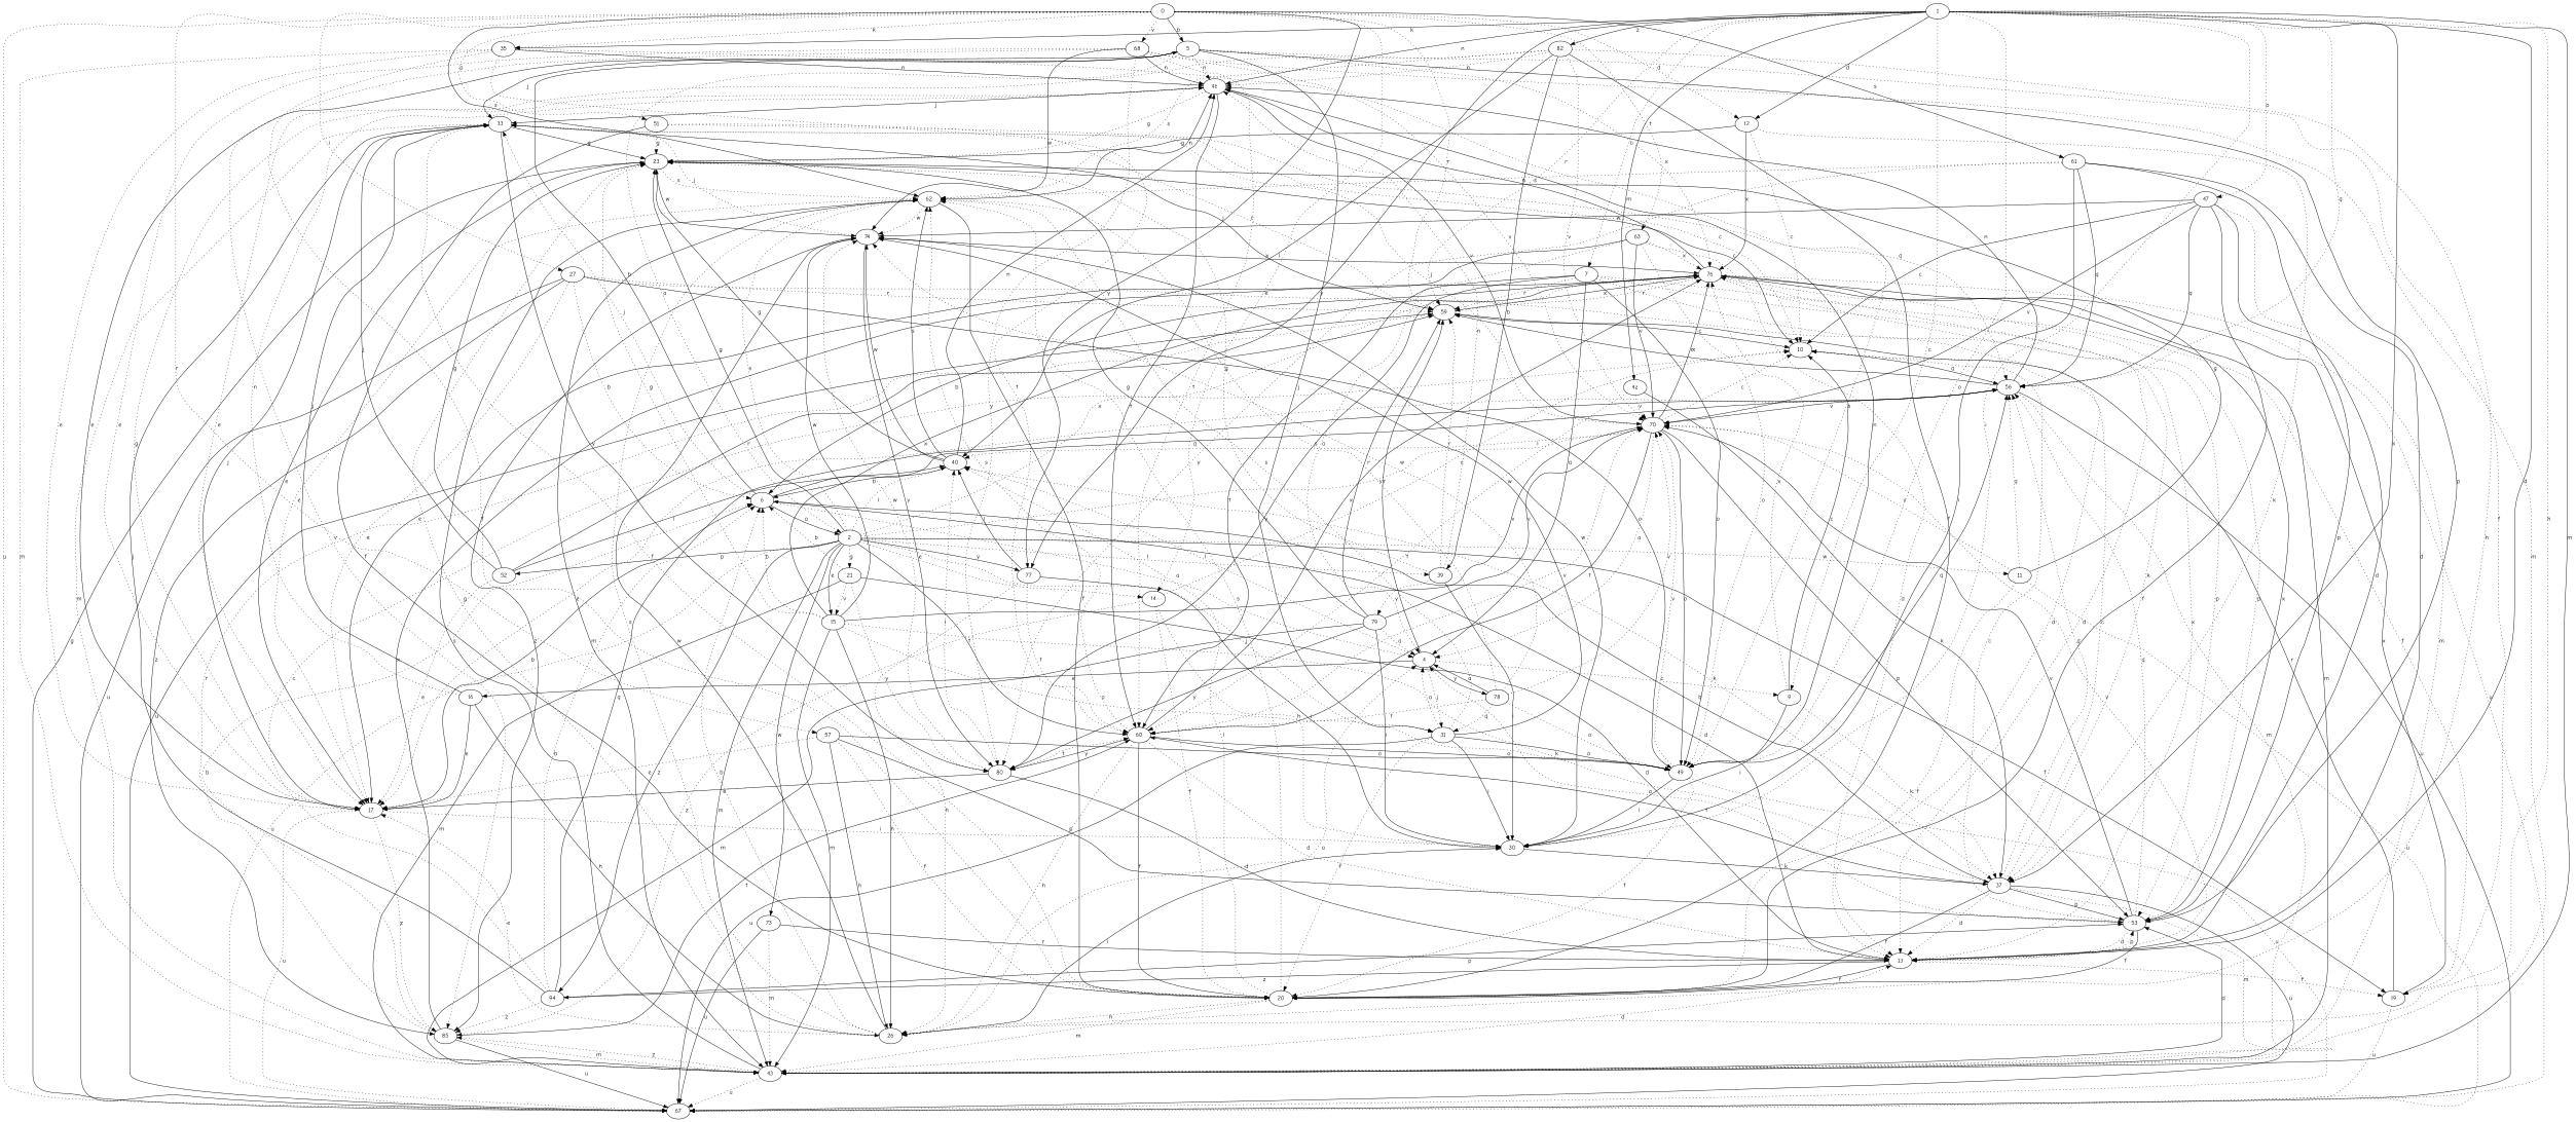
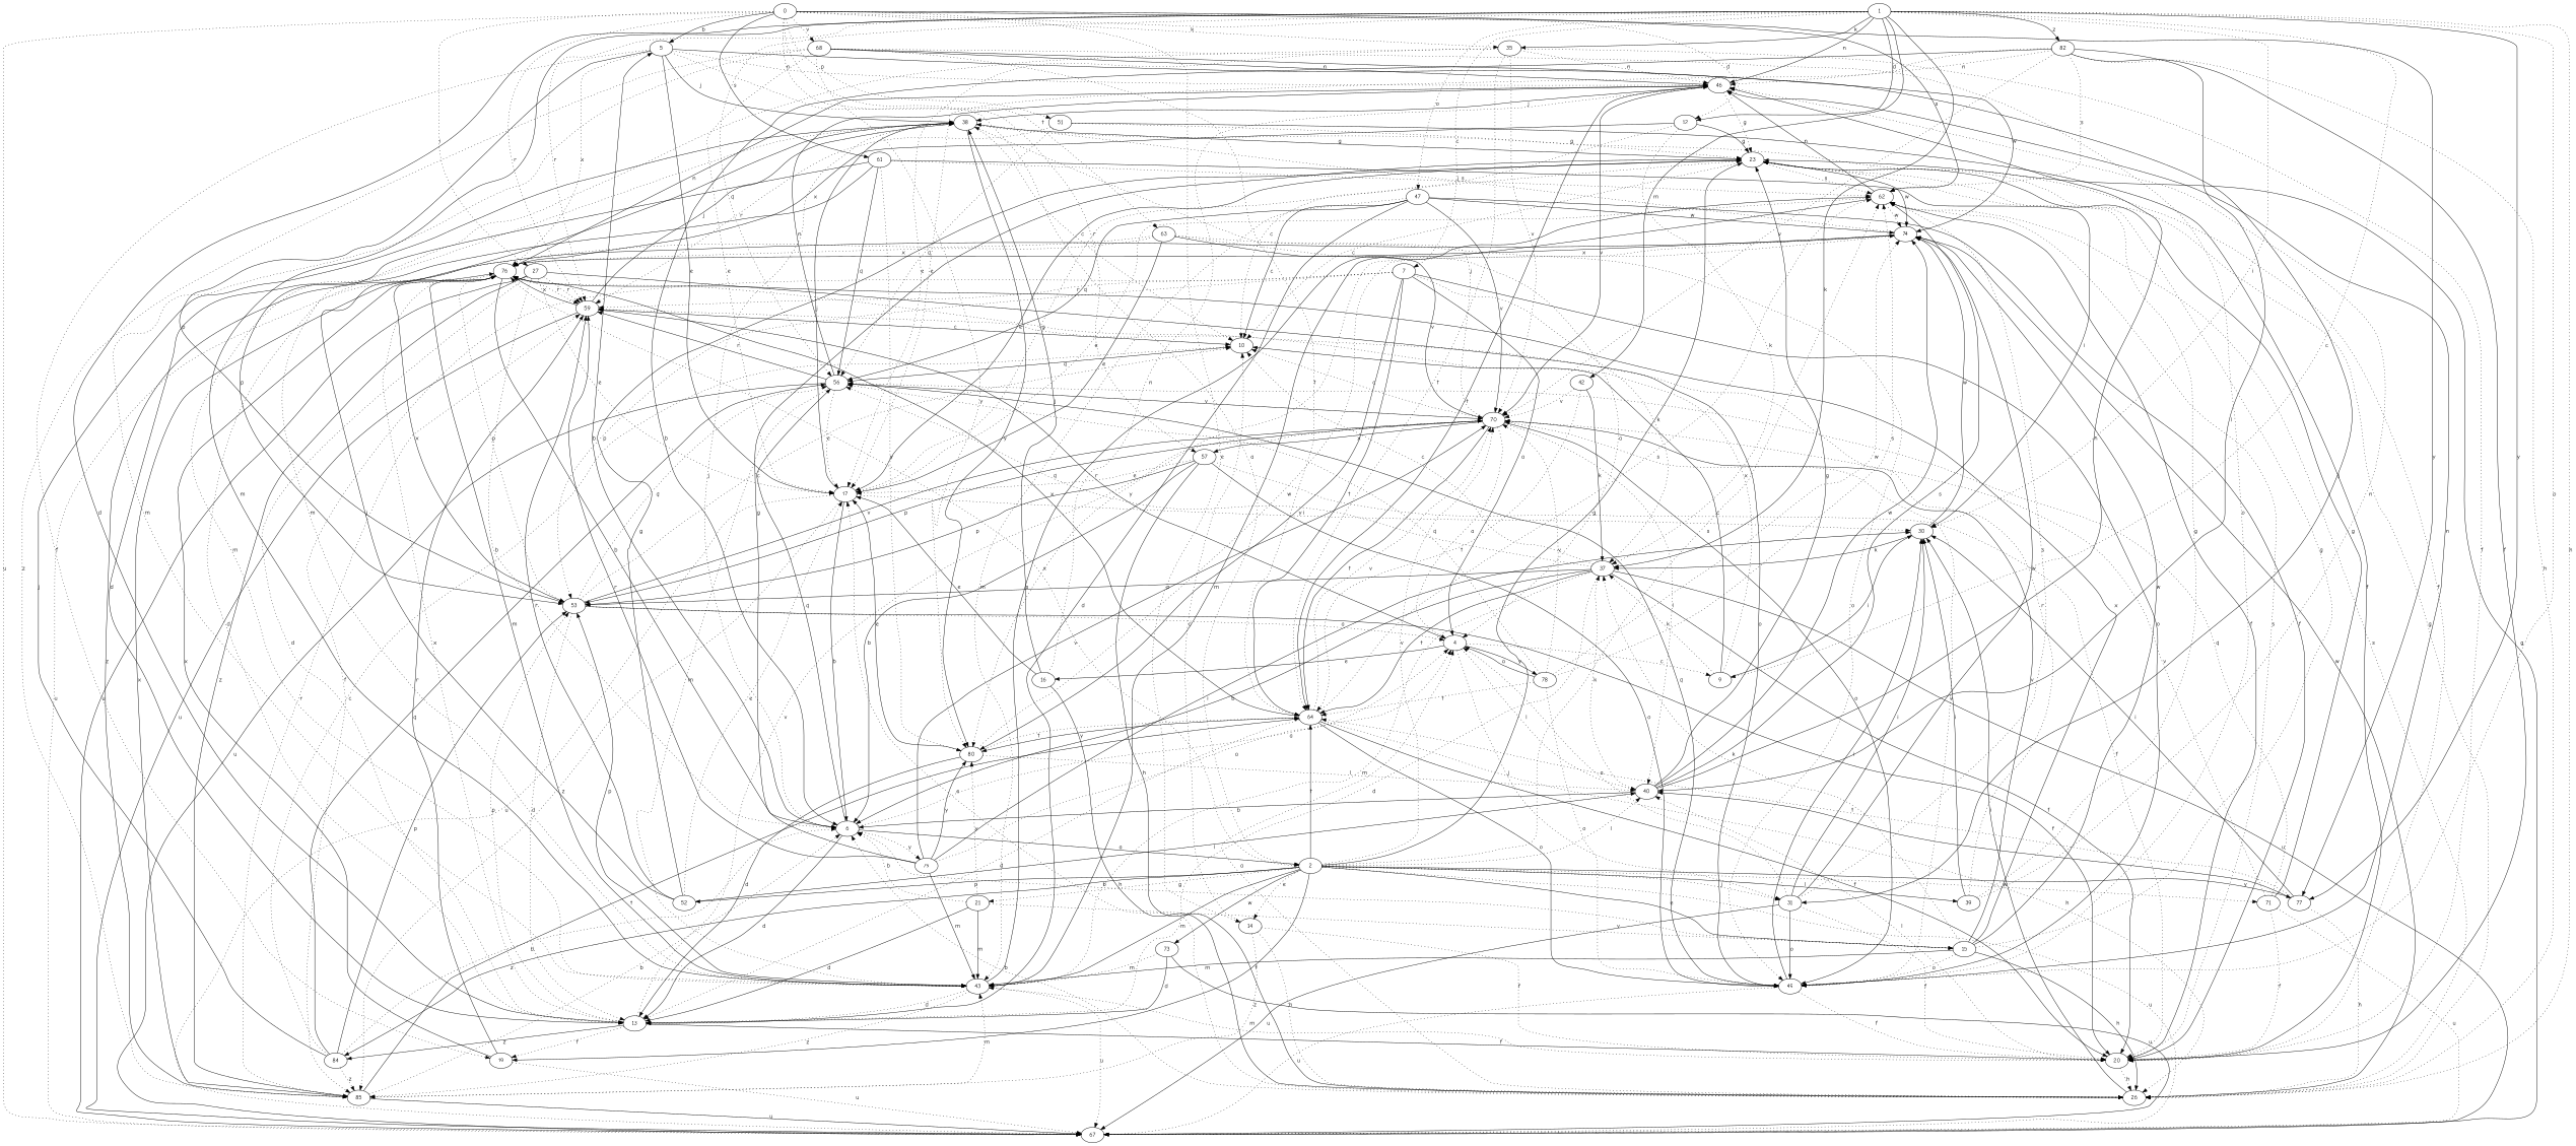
  strict digraph {
    fontname="Comic Neue"
    node [fontname="Comic Neue"]
    edge [fontname="Comic Neue" style=dotted]
    0
    5
    12
    14
    27
    35
    51
    57
    59
    61
    62
    63
    67
    68
    77
    46
    2
    19
    31
    76
    17
-   33
+   33 [label=38]
    53
    37
    23
    10
    26
    20
    85
    13
    49
    6
    43
-   64 [label=60]
+   64
    70
    56
    30
    80
    74
    4
    40
    1
    7
    9
    42
    47
    82
-   84 [label=94]
+   84
    15
    21
    39
    52
-   71 [label=11]
+   71
    73
    16
    78
    79
    0 -> 5 [label=b style=solid]
    0 -> 12 [label=d]
    0 -> 14 [label=e]
    0 -> 27 [label=i]
    0 -> 35 [label=k]
    0 -> 51 [label=p]
    0 -> 57 [label=r]
    0 -> 59 [label=r]
    0 -> 61 [label=s style=solid]
    0 -> 62 [label=s style=solid]
    0 -> 63 [label=t]
    0 -> 67 [label=u]
    0 -> 68 [label=v]
    0 -> 77 [label=y style=solid]
    5 -> 46 [label=n]
    5 -> 2 [label=a]
    5 -> 19 [label=f]
    5 -> 31 [label=j style=solid]
    5 -> 76 [label=x]
    5 -> 17 [label=e style=solid]
    5 -> 33 [label=j style=solid]
    5 -> 53 [label=p style=solid]
    12 -> 76 [label=x style=solid]
    12 -> 37 [label=k]
    12 -> 23 [label=g style=solid]
    12 -> 10 [label=c]
    14 -> 10 [label=c]
-   14 -> 30 [label=h]
+   14 -> 26 [label=h]
    14 -> 20 [label=f]
    14 -> 85 [label=z]
    27 -> 59 [label=r]
    27 -> 67 [label=u style=solid]
    27 -> 17 [label=e]
    27 -> 85 [label=z style=solid]
    27 -> 13 [label=d]
    27 -> 49 [label=o style=solid]
    27 -> 6 [label=b]
-   35 -> 46 [label=n style=solid]
+   35 -> 46 [label=n]
    35 -> 17 [label=e]
    35 -> 20 [label=f]
    35 -> 43 [label=m]
    35 -> 64 [label=t]
    35 -> 70 [label=v]
    51 -> 59 [label=r]
    51 -> 23 [label=g]
    51 -> 20 [label=f style=solid]
    51 -> 56 [label=q]
    57 -> 17 [label=e]
    57 -> 53 [label=p style=solid]
    57 -> 26 [label=h style=solid]
    57 -> 20 [label=f]
    57 -> 49 [label=o style=solid]
+   57 -> 6 [label=b style=solid]
    59 -> 67 [label=u style=solid]
    59 -> 76 [label=x style=solid]
    59 -> 33 [label=j style=solid]
    59 -> 10 [label=c style=solid]
    61 -> 62 [label=s]
    61 -> 53 [label=p style=solid]
    61 -> 13 [label=d style=solid]
    61 -> 56 [label=q style=solid]
    61 -> 30 [label=i style=solid]
    61 -> 80 [label=y]
    62 -> 46 [label=n style=solid]
    62 -> 17 [label=e]
    62 -> 20 [label=f style=solid]
    62 -> 43 [label=m style=solid]
    62 -> 74 [label=w]
    63 -> 76 [label=x]
    63 -> 17 [label=e style=solid]
    63 -> 13 [label=d]
    63 -> 49 [label=o]
    63 -> 70 [label=v style=solid]
    63 -> 4 [label=a]
    67 -> 23 [label=g style=solid]
    68 -> 46 [label=n style=solid]
    68 -> 17 [label=e]
-   68 -> 85 [label=v]
+   68 -> 85 [label=z]
    68 -> 49 [label=o]
    68 -> 43 [label=m]
    68 -> 64 [label=t]
    68 -> 80 [label=y]
    68 -> 74 [label=w style=solid]
    77 -> 26 [label=h]
    77 -> 64 [label=t]
    77 -> 30 [label=i style=solid]
    77 -> 40 [label=l style=solid]
    46 -> 33 [label=j style=solid]
    46 -> 23 [label=g]
    46 -> 64 [label=t style=solid]
    46 -> 70 [label=v style=solid]
    2 -> 14 [label=e]
    2 -> 62 [label=s]
    2 -> 67 [label=u]
    2 -> 77 [label=y style=solid]
    2 -> 19 [label=f style=solid]
    2 -> 31 [label=j]
    2 -> 76 [label=x]
    2 -> 23 [label=g style=solid]
    2 -> 43 [label=m style=solid]
    2 -> 64 [label=t style=solid]
    2 -> 70 [label=v]
    2 -> 40 [label=l]
    2 -> 84 [label=z style=solid]
    2 -> 15 [label=e style=solid]
    2 -> 21 [label=g]
-   2 -> 39 [label=l]
+   2 -> 39 [label=l style=solid]
    2 -> 52 [label=p style=solid]
    2 -> 71 [label=w]
    2 -> 73 [label=w style=solid]
    19 -> 59 [label=r style=solid]
    19 -> 67 [label=u]
    19 -> 76 [label=x style=solid]
    31 -> 62 [label=s]
    31 -> 67 [label=u style=solid]
    31 -> 20 [label=f]
    31 -> 49 [label=o style=solid]
    31 -> 30 [label=i style=solid]
    31 -> 74 [label=w style=solid]
    31 -> 4 [label=a]
    76 -> 59 [label=r]
    76 -> 67 [label=u]
    76 -> 46 [label=n style=solid]
    76 -> 53 [label=p]
-   76 -> 13 [label=d]
    76 -> 6 [label=b style=solid]
    76 -> 43 [label=m style=solid]
    17 -> 67 [label=u]
    17 -> 33 [label=j style=solid]
-   17 -> 46 [label=g]
+   17 -> 23 [label=g]
    17 -> 85 [label=z]
    17 -> 6 [label=b style=solid]
    17 -> 30 [label=i]
    33 -> 23 [label=g style=solid]
    33 -> 10 [label=c]
    33 -> 20 [label=f]
    33 -> 43 [label=m]
    33 -> 80 [label=y style=solid]
    53 -> 76 [label=x style=solid]
    53 -> 10 [label=c]
    53 -> 20 [label=f style=solid]
    53 -> 13 [label=d]
    53 -> 70 [label=v style=solid]
    53 -> 56 [label=q]
    53 -> 4 [label=a]
    37 -> 67 [label=u style=solid]
    37 -> 53 [label=p style=solid]
    37 -> 10 [label=c]
    37 -> 20 [label=f style=solid]
    37 -> 13 [label=d]
    37 -> 6 [label=b style=solid]
    37 -> 43 [label=m]
    37 -> 64 [label=t style=solid]
    37 -> 56 [label=q]
    23 -> 62 [label=s]
    23 -> 17 [label=e style=solid]
-   23 -> 10 [label=c style=solid]
+   23 -> 10 [label=c]
    23 -> 74 [label=w style=solid]
    10 -> 56 [label=q style=solid]
    26 -> 62 [label=s]
    26 -> 17 [label=e]
    26 -> 23 [label=g]
    26 -> 6 [label=b]
    26 -> 30 [label=i style=solid]
    26 -> 74 [label=w style=solid]
    26 -> 4 [label=a]
    20 -> 62 [label=s]
    20 -> 26 [label=h]
    20 -> 43 [label=m]
    20 -> 40 [label=l]
    85 -> 59 [label=r]
    85 -> 67 [label=u style=solid]
    85 -> 76 [label=x style=solid]
    85 -> 6 [label=b]
    85 -> 43 [label=m]
    85 -> 64 [label=t style=solid]
    13 -> 19 [label=f]
    13 -> 76 [label=x]
    13 -> 53 [label=p]
    13 -> 20 [label=f style=solid]
    13 -> 70 [label=v]
    13 -> 84 [label=z style=solid]
    49 -> 67 [label=u]
    49 -> 46 [label=n style=solid]
    49 -> 20 [label=f]
    49 -> 70 [label=v]
    49 -> 56 [label=q style=solid]
    49 -> 30 [label=i style=solid]
    6 -> 5 [label=b style=solid]
    6 -> 2 [label=a style=solid]
    6 -> 33 [label=j]
    6 -> 13 [label=d style=solid]
    6 -> 56 [label=q style=solid]
    6 -> 4 [label=a]
-   39 -> 79 [label=y]
+   6 -> 79 [label=y]
    43 -> 62 [label=s style=solid]
    43 -> 67 [label=u]
-   43 -> 53 [label=d style=solid]
+   43 -> 53 [label=p style=solid]
    43 -> 85 [label=z]
    43 -> 13 [label=d]
    64 -> 62 [label=s]
    64 -> 76 [label=x style=solid]
    64 -> 26 [label=h]
    64 -> 20 [label=f style=solid]
    64 -> 13 [label=d]
    64 -> 49 [label=o style=solid]
    64 -> 70 [label=v]
    64 -> 80 [label=y style=solid]
-   70 -> 76 [label=x style=solid]
+   70 -> 57 [label=x style=solid]
    70 -> 33 [label=j]
    70 -> 53 [label=p style=solid]
    70 -> 10 [label=c]
    70 -> 49 [label=o style=solid]
    70 -> 64 [label=t style=solid]
    70 -> 4 [label=a]
    70 -> 40 [label=l]
    56 -> 59 [label=r style=solid]
    56 -> 67 [label=u style=solid]
    56 -> 46 [label=n style=solid]
    56 -> 17 [label=e]
    56 -> 43 [label=m]
    56 -> 70 [label=v style=solid]
    30 -> 37 [label=k style=solid]
    30 -> 74 [label=w style=solid]
    80 -> 17 [label=e style=solid]
    80 -> 13 [label=d style=solid]
    80 -> 64 [label=t]
    80 -> 74 [label=w]
    80 -> 40 [label=l]
    74 -> 76 [label=x style=solid]
    74 -> 33 [label=j]
    74 -> 85 [label=z style=solid]
-   74 -> 80 [label=y style=solid]
+   74 -> 80 [label=y]
    4 -> 59 [label=r style=solid]
    4 -> 31 [label=j]
    4 -> 40 [label=l]
    4 -> 9 [label=c]
    4 -> 16 [label=e style=solid]
    4 -> 78 [label=y style=solid]
    40 -> 62 [label=s style=solid]
    40 -> 46 [label=n style=solid]
    40 -> 37 [label=k]
    40 -> 23 [label=g style=solid]
    40 -> 6 [label=b style=solid]
    40 -> 74 [label=w style=solid]
    1 -> 12 [label=d style=solid]
    1 -> 35 [label=k style=solid]
    1 -> 59 [label=r]
    1 -> 77 [label=y style=solid]
    1 -> 46 [label=n style=solid]
    1 -> 37 [label=k style=solid]
    1 -> 26 [label=h]
    1 -> 13 [label=d style=solid]
    1 -> 49 [label=o]
    1 -> 43 [label=m style=solid]
    1 -> 56 [label=q]
    1 -> 30 [label=i]
    1 -> 7 [label=c]
    1 -> 9 [label=c]
    1 -> 42 [label=m style=solid]
    1 -> 47 [label=o]
    1 -> 82 [label=z style=solid]
    7 -> 59 [label=r]
-   7 -> 19 [label=f]
+   7 -> 85 [label=f]
    7 -> 53 [label=p]
    7 -> 37 [label=k]
    7 -> 49 [label=o style=solid]
    7 -> 64 [label=t style=solid]
    7 -> 80 [label=y style=solid]
    7 -> 4 [label=a style=solid]
    9 -> 76 [label=x]
    9 -> 37 [label=k]
    9 -> 10 [label=c style=solid]
    9 -> 30 [label=i style=solid]
    42 -> 37 [label=k style=solid]
    42 -> 64 [label=t]
    42 -> 70 [label=v]
    47 -> 10 [label=c style=solid]
    47 -> 20 [label=f style=solid]
    47 -> 13 [label=d style=solid]
    47 -> 43 [label=m]
    47 -> 70 [label=v style=solid]
    47 -> 56 [label=q style=solid]
    47 -> 74 [label=w style=solid]
    82 -> 62 [label=s]
    82 -> 46 [label=n]
    82 -> 17 [label=e]
    82 -> 26 [label=h]
    82 -> 20 [label=f style=solid]
-   82 -> 39 [label=b style=solid]
+   82 -> 6 [label=b style=solid]
    82 -> 70 [label=v]
    82 -> 40 [label=l style=solid]
    84 -> 33 [label=j style=solid]
    84 -> 53 [label=p style=solid]
    84 -> 10 [label=c]
    84 -> 85 [label=z]
    84 -> 6 [label=b]
    84 -> 56 [label=q style=solid]
    15 -> 76 [label=x style=solid]
    15 -> 37 [label=k]
    15 -> 23 [label=g]
    15 -> 26 [label=h style=solid]
    15 -> 49 [label=o]
    15 -> 6 [label=b]
    15 -> 43 [label=m style=solid]
    15 -> 70 [label=v style=solid]
    15 -> 74 [label=w style=solid]
    21 -> 13 [label=d style=solid]
    21 -> 6 [label=b]
    21 -> 43 [label=m style=solid]
    21 -> 80 [label=y]
    21 -> 15 [label=v]
    39 -> 59 [label=r]
    39 -> 46 [label=n]
    39 -> 23 [label=g]
    39 -> 30 [label=i style=solid]
    52 -> 59 [label=r style=solid]
    52 -> 17 [label=e]
    52 -> 33 [label=j style=solid]
    52 -> 23 [label=g style=solid]
    52 -> 40 [label=l style=solid]
    71 -> 67 [label=u]
    71 -> 23 [label=g style=solid]
    71 -> 20 [label=f]
    71 -> 70 [label=v]
    71 -> 56 [label=q]
    73 -> 67 [label=u style=solid]
-   73 -> 13 [label=r style=solid]
+   73 -> 13 [label=d style=solid]
    73 -> 43 [label=m]
    16 -> 46 [label=n]
    16 -> 17 [label=e style=solid]
    16 -> 33 [label=j style=solid]
    16 -> 26 [label=h style=solid]
    78 -> 62 [label=s]
    78 -> 49 [label=o]
    78 -> 64 [label=t]
    78 -> 70 [label=v]
-   78 -> 31 [label=q]
+   78 -> 56 [label=q]
    78 -> 74 [label=w]
    78 -> 4 [label=a style=solid]
    79 -> 59 [label=r style=solid]
    79 -> 23 [label=g style=solid]
    79 -> 43 [label=m style=solid]
    79 -> 70 [label=v style=solid]
    79 -> 30 [label=i style=solid]
    79 -> 80 [label=y style=solid]
    79 -> 4 [label=a]
  }
